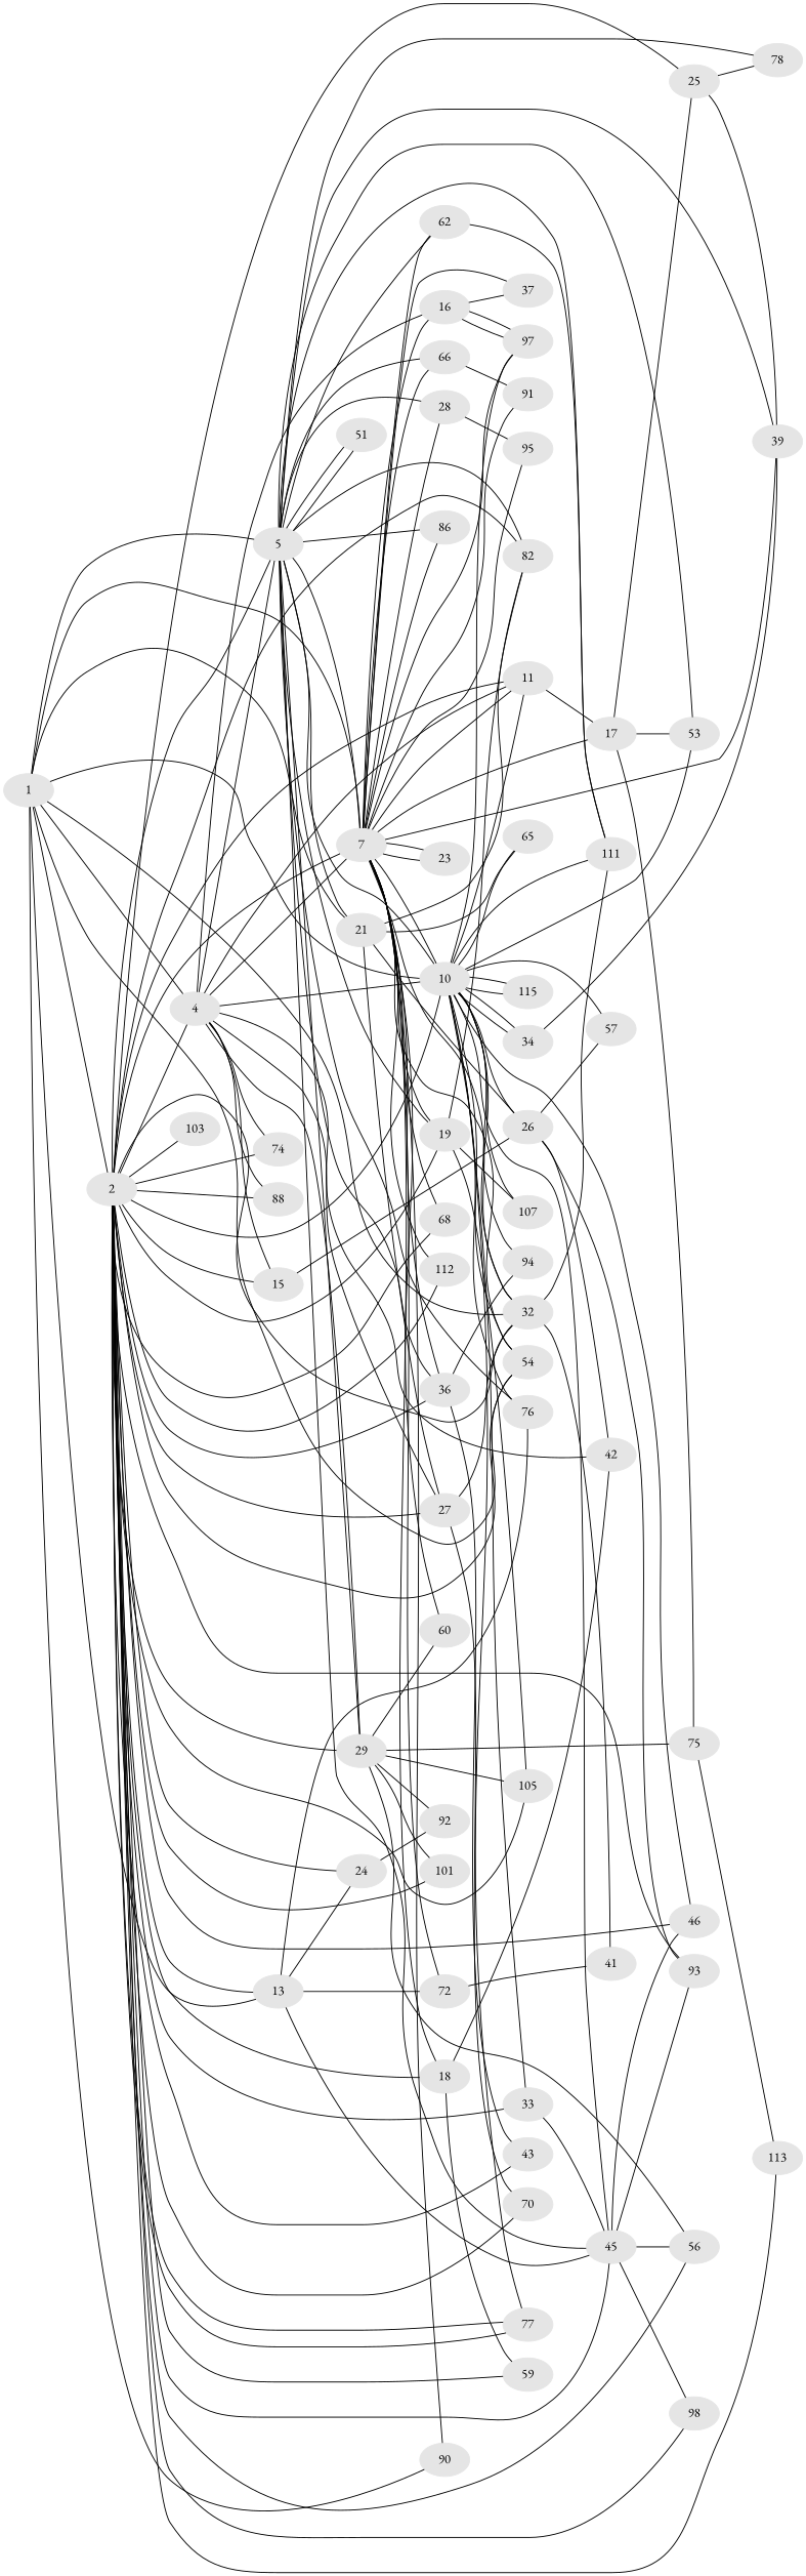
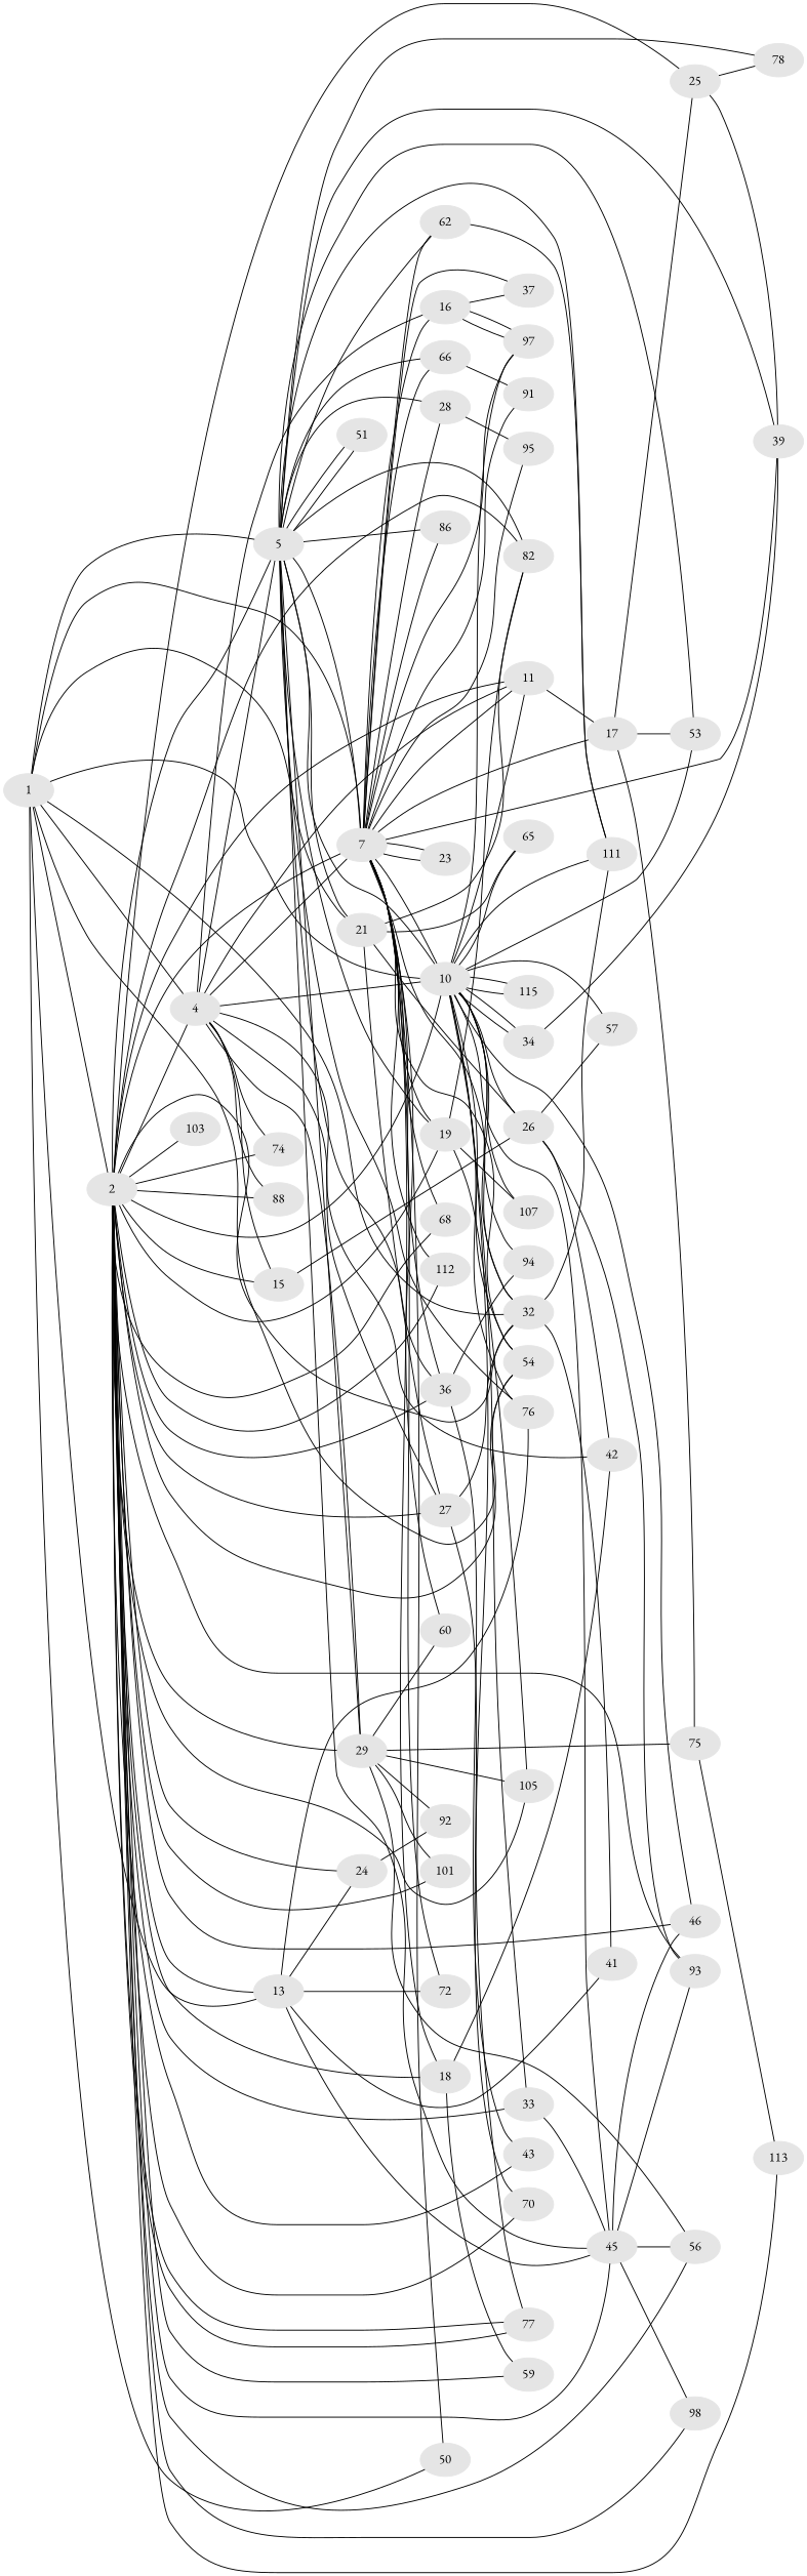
  graph {
    fontname="EB Garamond"
    rankdir=LR
    node [color=gray90 fontname="EB Garamond" style=filled]
    edge [fontname="EB Garamond"]
    2 [super="+52+64+3+18+129"]
    4 [super="+110"]
    5 [super="+30+83+14+126+81+44+67+71+119+38+55"]
    7 [super="+117+8"]
    10 [super="+96+118+122+22"]
    13
    32 [super="+40"]
    54 [super="+79"]
    11 [super="+108+20"]
    n10 [label=18]
    15
    19
    24
    25
    27 [super="+69"]
    29
    33
    36 [super="+99"]
    43 [super="+123"]
    45 [super="+106+114+48+50"]
    46 [super="+140"]
    56
    59
    68
    70
    74
    77 [super="+80"]
    82 [super="+139+132"]
    88 [super="+89"]
    93
    98
    101
    103
    105 [super="+116"]
    112
    113
    1
    21
-   90
+   90 [label=50]
    16
    42 [super="+127"]
    28
    39 [super="+87"]
    51
    53
    62
    66
    76 [super="+133"]
    78
    86
    111
    17
    23
    37
    60
    72
    91
    95
    97 [super="+100"]
    26
    34
    57
    65
    94
    107
    115
    41
    92
    75
    2 -- 4 [weight=5]
    2 -- 5 [weight=7]
    2 -- 7 [weight=11]
    2 -- 10 [weight=4]
    2 -- 13
    2 -- 32 [weight=2]
    2 -- 54
    2 -- 11 [weight=2]
    2 -- n10
    2 -- 15
    2 -- 19
    2 -- 24
    2 -- 25
    2 -- 27 [weight=2]
    2 -- 29
    2 -- 33
    2 -- 36 [weight=2]
    2 -- 43 [weight=2]
    2 -- 45 [weight=2]
    2 -- 46 [weight=2]
    2 -- 56
    2 -- 59
    2 -- 68
    2 -- 70
    2 -- 74
    2 -- 77
    2 -- 77
    2 -- 82
    2 -- 88 [weight=2]
    2 -- 93
    2 -- 98
    2 -- 101
    2 -- 103 [weight=2]
    2 -- 105
    2 -- 112
    2 -- 113
    4 -- 5 [weight=2]
    4 -- 7 [weight=3]
    4 -- 10 [weight=2]
    4 -- 11
    4 -- 15
    4 -- 27
    4 -- 29
    4 -- 74
    4 -- 88
    4 -- 16
    4 -- 42
    5 -- 7 [weight=2]
    5 -- 10 [weight=2]
    5 -- 19
    5 -- 29
    5 -- 36 [weight=2]
    5 -- 45
    5 -- 82
    5 -- 21
    5 -- 28
    5 -- 39
    5 -- 51
    5 -- 51
    5 -- 53
    5 -- 62
    5 -- 66
    5 -- 76
    5 -- 78
    5 -- 86
    5 -- 111
    7 -- 10 [weight=4]
    7 -- 32
    7 -- 54
    7 -- 11
    7 -- n10
    7 -- 19
    7 -- 36
    7 -- 68
    7 -- 112
    7 -- 90
    7 -- 16
    7 -- 28
    7 -- 39
    7 -- 62
    7 -- 66 [weight=2]
    7 -- 86
    7 -- 17
    7 -- 23
    7 -- 23
    7 -- 37
    7 -- 60
    7 -- 72
    7 -- 91
    7 -- 95
    7 -- 97
    10 -- 32
    10 -- 54
    10 -- 11
    10 -- 33 [weight=2]
    10 -- 45
    10 -- 46
    10 -- 77
    10 -- 53
    10 -- 76
    10 -- 111
    10 -- 97
    10 -- 26
    10 -- 34
    10 -- 34
    10 -- 57
    10 -- 65
    10 -- 94
    10 -- 107
    10 -- 115
    10 -- 115
    13 -- 24
    13 -- 45
    13 -- 76
    13 -- 72
-   72 -- 41
+   13 -- 41
    32 -- 111
    32 -- 41
    11 -- 17
    n10 -- 59
    n10 -- 42
    15 -- 26
    19 -- 82
    19 -- 105
    19 -- 107
    24 -- 92
    25 -- 39
    25 -- 78
    27 -- 32 [weight=2]
    27 -- 70
    29 -- 56
    29 -- 101
    29 -- 105
    29 -- 60
    29 -- 92
    29 -- 75
    33 -- 45
    36 -- 43
    36 -- 94
    45 -- 46
    45 -- 56
    45 -- 93
    45 -- 98
    1 -- 2 [weight=4]
    1 -- 4
    1 -- 5 [weight=3]
    1 -- 7 [weight=2]
    1 -- 10
    1 -- 13
    1 -- 32 [weight=2]
    1 -- 54
    1 -- 21
    1 -- 90
    21 -- 27
    21 -- 82
    21 -- 26
    21 -- 65
    16 -- 37
    16 -- 97
    16 -- 97
    28 -- 95
    62 -- 111
    66 -- 91
    17 -- 25
    17 -- 53
    17 -- 75
    26 -- 93
    26 -- 42
    26 -- 57
    34 -- 39
    75 -- 113
  }
